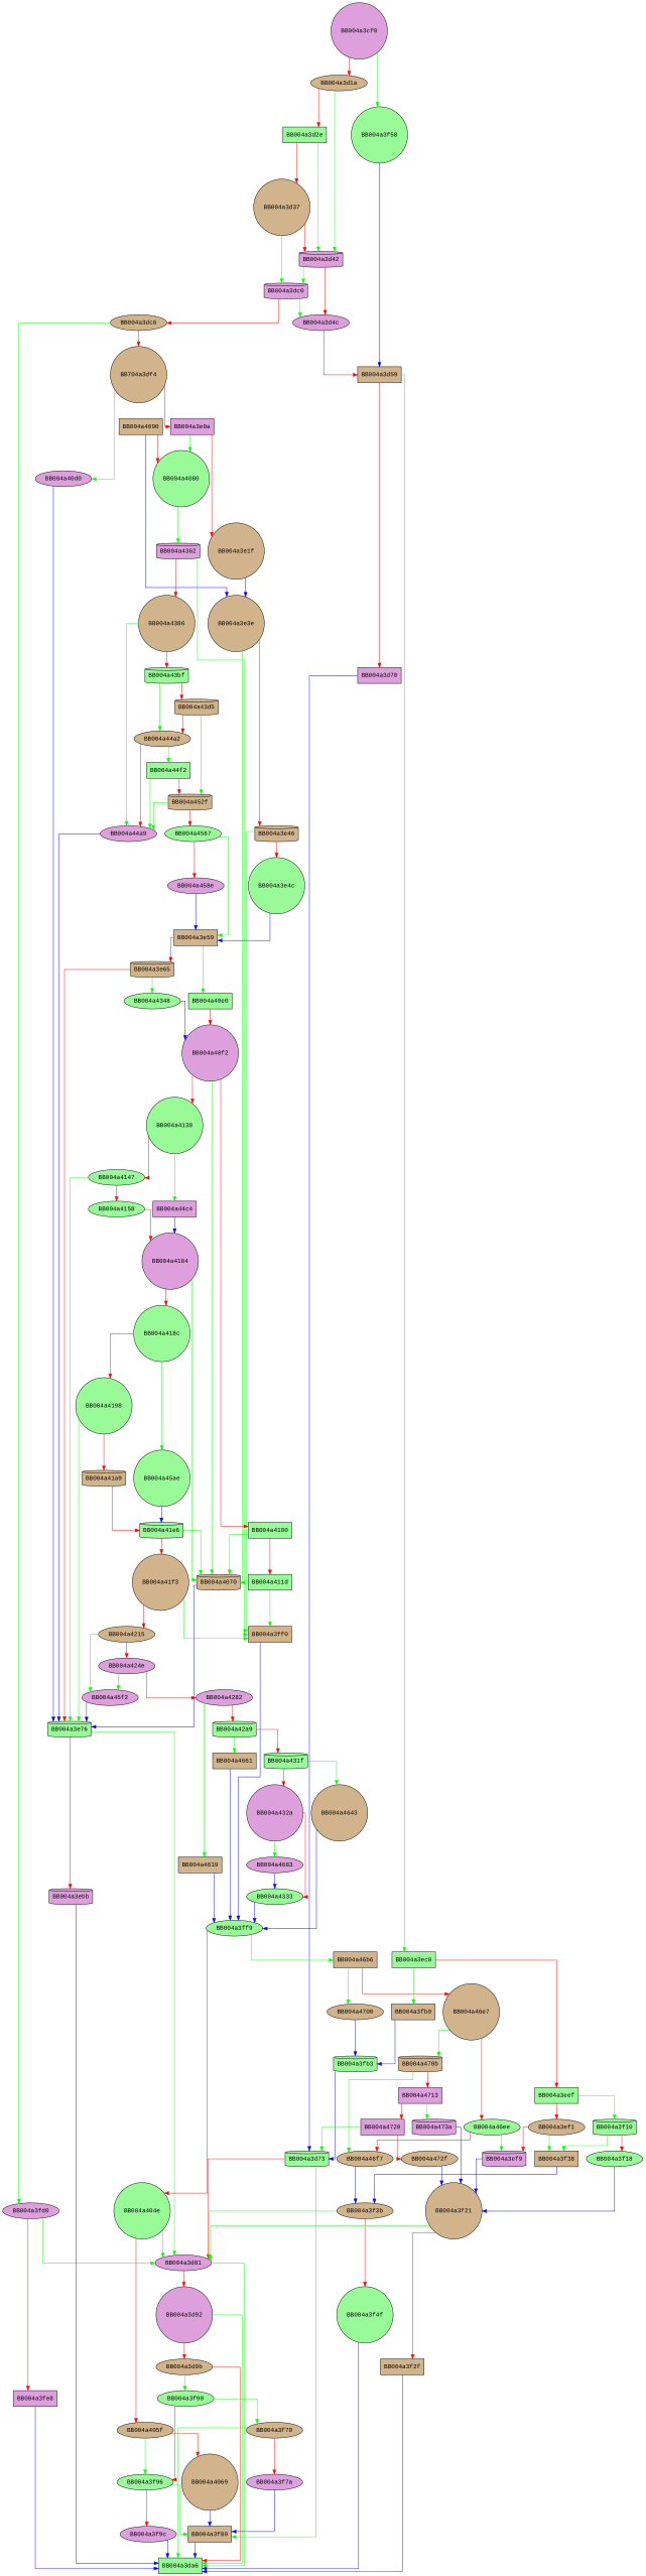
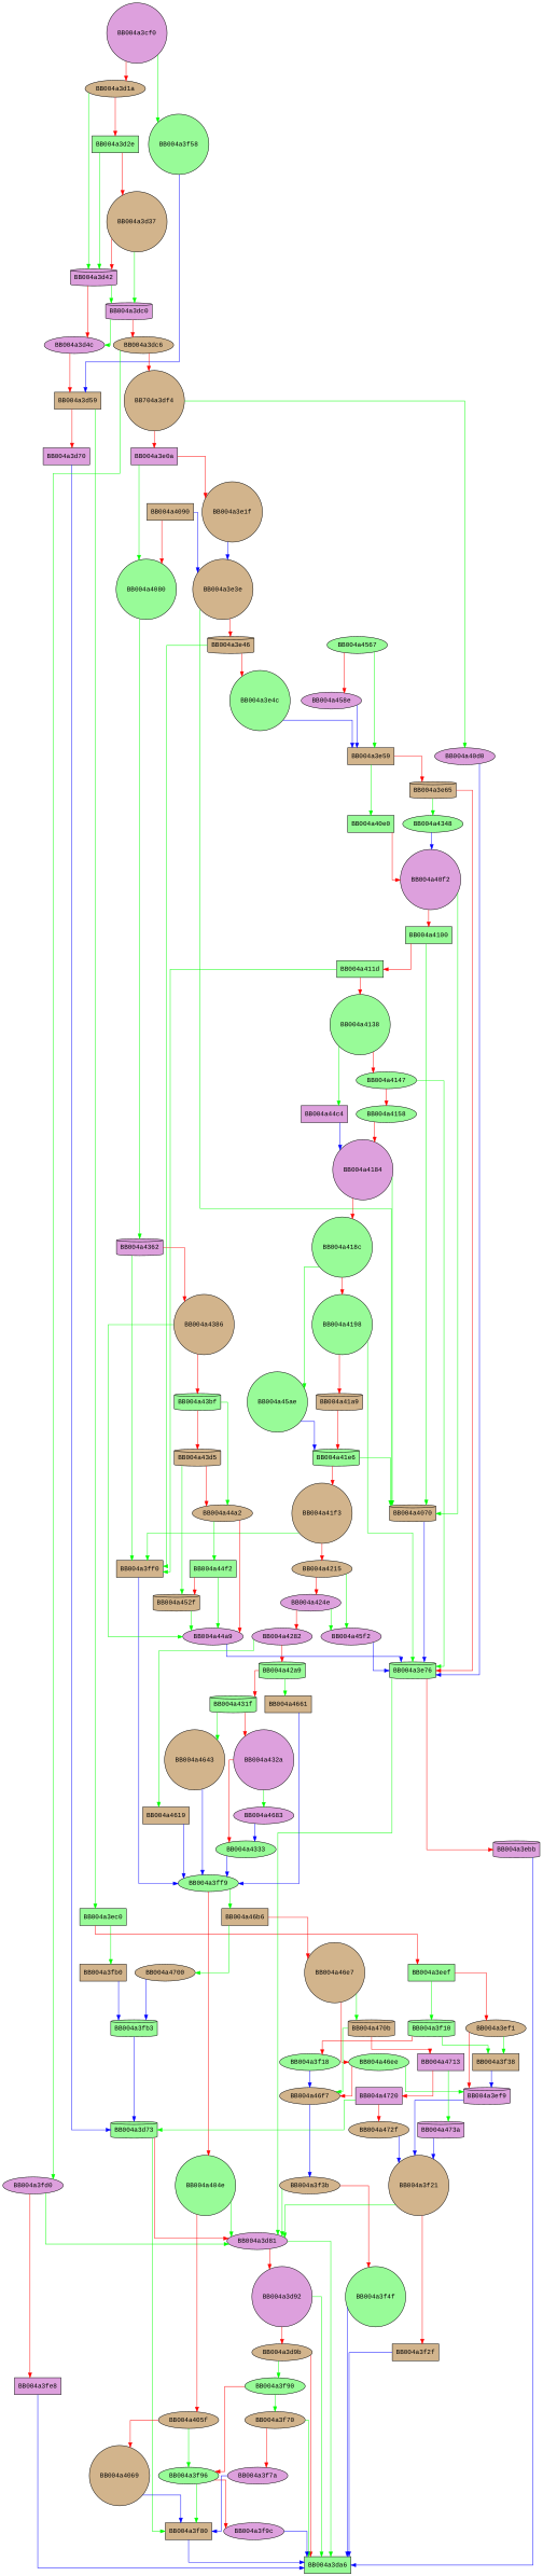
  digraph {
    fontname="Liberation Mono"
    splines=ortho
    node [fillcolor=tan fontname="Liberation Mono" shape=ellipse style=filled]
    edge [color=red fontname="Liberation Mono"]
    BB004a3cf0 [fillcolor=plum shape=circle]
    BB004a3f58 [fillcolor=palegreen shape=circle]
    BB004a3d1a
    BB004a3d59 [shape=box]
    BB004a3d42 [fillcolor=plum shape=cylinder]
    BB004a3d2e [fillcolor=palegreen shape=box]
    BB004a3ec0 [fillcolor=palegreen shape=box]
    BB004a3d70 [fillcolor=plum shape=box]
    BB004a3dc0 [fillcolor=plum shape=cylinder]
    BB004a3d4c [fillcolor=plum]
    BB004a3d37 [shape=circle]
    BB004a3dc6
    BB004a3fd0 [fillcolor=plum]
    n14 [label=BB704a3df4 shape=circle]
    BB004a3fb0 [shape=box]
    BB004a3eef [fillcolor=palegreen shape=box]
    BB004a3d73 [fillcolor=palegreen shape=cylinder]
    BB004a3fb3 [fillcolor=palegreen shape=cylinder]
    BB004a3f10 [fillcolor=palegreen shape=cylinder]
    BB004a3ef1
    BB004a3f80 [shape=box]
    BB004a3d81 [fillcolor=plum]
    BB004a3da6 [fillcolor=palegreen shape=box]
    BB004a3d92 [fillcolor=plum shape=circle]
    BB004a3d9b
    BB004a3f90 [fillcolor=palegreen]
    BB004a3f70
    BB004a3f96 [fillcolor=palegreen]
    BB004a3f7a [fillcolor=plum]
    BB004a3f9c [fillcolor=plum]
    BB004a3fe8 [fillcolor=plum shape=box]
    BB004a40d0 [fillcolor=plum]
    BB004a3e0a [fillcolor=plum shape=box]
    BB004a3e76 [fillcolor=palegreen shape=cylinder]
    BB004a4080 [fillcolor=palegreen shape=circle]
    BB004a3e1f [shape=circle]
    BB004a3ebb [fillcolor=plum shape=cylinder]
    BB004a4362 [fillcolor=plum shape=cylinder]
    BB004a3e3e [shape=circle]
    BB004a3ff0 [shape=box]
    BB004a4386 [shape=circle]
    BB004a4090 [shape=box]
    BB004a4070 [shape=cylinder]
    BB004a3e46 [shape=cylinder]
    BB004a3e4c [fillcolor=palegreen shape=circle]
    BB004a3ff9 [fillcolor=palegreen]
    BB004a3e59 [shape=box]
    BB004a46b6 [shape=box]
    BB004a404e [fillcolor=palegreen shape=circle]
    BB004a40e0 [fillcolor=palegreen shape=box]
    BB004a3e65 [shape=cylinder]
    BB004a40f2 [fillcolor=plum shape=circle]
    BB004a4348 [fillcolor=palegreen]
    BB004a4100 [fillcolor=palegreen shape=box]
    BB004a3f38 [shape=box]
    BB004a3f18 [fillcolor=palegreen]
    BB004a3ef9 [fillcolor=plum shape=cylinder]
    BB004a3f3b
    BB004a3f21 [shape=circle]
    BB004a3f4f [fillcolor=palegreen shape=circle]
    BB004a3f2f [shape=box]
    BB004a4700
    BB004a46e7 [shape=circle]
    BB004a405f
    BB004a470b [shape=cylinder]
    BB004a46ee [fillcolor=palegreen]
    BB004a4069 [shape=circle]
    BB004a44a9 [fillcolor=plum]
    BB004a43bf [fillcolor=palegreen shape=cylinder]
    BB004a411d [fillcolor=palegreen shape=box]
    BB004a4138 [fillcolor=palegreen shape=circle]
    BB004a44c4 [fillcolor=plum shape=box]
    BB004a4147 [fillcolor=palegreen]
    BB004a4184 [fillcolor=plum shape=circle]
    BB004a4158 [fillcolor=palegreen]
    BB004a418c [fillcolor=palegreen shape=circle]
    BB004a45ae [fillcolor=palegreen shape=circle]
    BB004a4198 [fillcolor=palegreen shape=circle]
    BB004a41e6 [fillcolor=palegreen shape=cylinder]
    BB004a41a9 [shape=cylinder]
    BB004a41f3 [shape=circle]
    BB004a4215
    BB004a45f2 [fillcolor=plum]
    BB004a424e [fillcolor=plum]
    BB004a4282 [fillcolor=plum]
    BB004a4619 [shape=box]
    BB004a42a9 [fillcolor=palegreen shape=cylinder]
    BB004a4661 [shape=box]
    BB004a431f [fillcolor=palegreen shape=cylinder]
    BB004a4643 [shape=circle]
    BB004a432a [fillcolor=plum shape=circle]
    BB004a4683 [fillcolor=plum]
    BB004a4333 [fillcolor=palegreen]
    BB004a44a2
    BB004a43d5 [shape=cylinder]
    BB004a44f2 [fillcolor=palegreen shape=box]
    BB004a452f [shape=cylinder]
    BB004a4567 [fillcolor=palegreen]
    BB004a458e [fillcolor=plum]
    BB004a46f7
    BB004a4713 [fillcolor=plum shape=box]
    BB004a473a [fillcolor=plum shape=cylinder]
    BB004a4720 [fillcolor=plum shape=box]
    BB004a472f
    BB004a3cf0 -> BB004a3f58 [color=green]
    BB004a3cf0 -> BB004a3d1a
    BB004a3f58 -> BB004a3d59 [color=blue]
    BB004a3d1a -> BB004a3d42 [color=green]
    BB004a3d1a -> BB004a3d2e
    BB004a3d59 -> BB004a3ec0 [color=green]
    BB004a3d59 -> BB004a3d70
    BB004a3d42 -> BB004a3dc0 [color=green]
    BB004a3d42 -> BB004a3d4c
    BB004a3d2e -> BB004a3d42 [color=green]
    BB004a3d2e -> BB004a3d37
    BB004a3ec0 -> BB004a3fb0 [color=green]
    BB004a3ec0 -> BB004a3eef
    BB004a3d70 -> BB004a3d73 [color=blue]
    BB004a3dc0 -> BB004a3d4c [color=green]
    BB004a3dc0 -> BB004a3dc6
    BB004a3d4c -> BB004a3d59
    BB004a3d37 -> BB004a3d42
    BB004a3d37 -> BB004a3dc0 [color=green]
    BB004a3dc6 -> BB004a3fd0 [color=green]
    BB004a3dc6 -> n14
    BB004a3fd0 -> BB004a3d81 [color=green]
    BB004a3fd0 -> BB004a3fe8
    n14 -> BB004a40d0 [color=green]
    n14 -> BB004a3e0a
    BB004a3fb0 -> BB004a3fb3 [color=blue]
    BB004a3eef -> BB004a3f10 [color=green]
    BB004a3eef -> BB004a3ef1
    BB004a3d73 -> BB004a3f80 [color=green]
    BB004a3d73 -> BB004a3d81
    BB004a3fb3 -> BB004a3d73 [color=blue]
    BB004a3f10 -> BB004a3f38 [color=green]
    BB004a3f10 -> BB004a3f18
    BB004a3ef1 -> BB004a3f38 [color=green]
    BB004a3ef1 -> BB004a3ef9
    BB004a3f80 -> BB004a3da6 [color=blue]
    BB004a3d81 -> BB004a3da6 [color=green]
    BB004a3d81 -> BB004a3d92
    BB004a3d92 -> BB004a3da6 [color=green]
    BB004a3d92 -> BB004a3d9b
    BB004a3d9b -> BB004a3da6
    BB004a3d9b -> BB004a3f90 [color=green]
    BB004a3f90 -> BB004a3f70 [color=green]
    BB004a3f90 -> BB004a3f96
    BB004a3f70 -> BB004a3da6 [color=green]
    BB004a3f70 -> BB004a3f7a
    BB004a3f96 -> BB004a3f80 [color=green]
    BB004a3f96 -> BB004a3f9c
    BB004a3f7a -> BB004a3f80 [color=blue]
    BB004a3f9c -> BB004a3da6 [color=blue]
    BB004a3fe8 -> BB004a3da6 [color=blue]
    BB004a40d0 -> BB004a3e76 [color=blue]
    BB004a3e0a -> BB004a4080 [color=green]
    BB004a3e0a -> BB004a3e1f
    BB004a3e76 -> BB004a3d81 [color=green]
    BB004a3e76 -> BB004a3ebb
    BB004a4080 -> BB004a4362 [color=green]
    BB004a3e1f -> BB004a3e3e [color=blue]
    BB004a3ebb -> BB004a3da6 [color=blue]
    BB004a4362 -> BB004a3ff0 [color=green]
    BB004a4362 -> BB004a4386
    BB004a3e3e -> BB004a4070 [color=green]
    BB004a3e3e -> BB004a3e46
    BB004a3ff0 -> BB004a3ff9 [color=blue]
    BB004a4386 -> BB004a44a9 [color=green]
    BB004a4386 -> BB004a43bf
    BB004a4090 -> BB004a4080
    BB004a4090 -> BB004a3e3e [color=blue]
    BB004a4070 -> BB004a3e76 [color=blue]
    BB004a3e46 -> BB004a3ff0 [color=green]
    BB004a3e46 -> BB004a3e4c
    BB004a3e4c -> BB004a3e59 [color=blue]
    BB004a3ff9 -> BB004a46b6 [color=green]
    BB004a3ff9 -> BB004a404e
    BB004a3e59 -> BB004a40e0 [color=green]
    BB004a3e59 -> BB004a3e65
    BB004a46b6 -> BB004a4700 [color=green]
    BB004a46b6 -> BB004a46e7
    BB004a404e -> BB004a3d81 [color=green]
    BB004a404e -> BB004a405f
    BB004a40e0 -> BB004a40f2
    BB004a3e65 -> BB004a3e76
    BB004a3e65 -> BB004a4348 [color=green]
    BB004a40f2 -> BB004a4070 [color=green]
    BB004a40f2 -> BB004a4100
    BB004a4348 -> BB004a40f2 [color=blue]
    BB004a4100 -> BB004a4070 [color=green]
    BB004a4100 -> BB004a411d
-   BB004a3f38 -> BB004a3f3b [color=blue]
-   BB004a3f18 -> BB004a3f21 [color=blue]
+   BB004a3f38 -> BB004a3ef9 [color=blue]
+   BB004a3f18 -> BB004a46f7 [color=blue]
    BB004a3ef9 -> BB004a3f21 [color=blue]
    BB004a3f3b -> BB004a3d81 [color=green]
    BB004a3f3b -> BB004a3f4f
    BB004a3f21 -> BB004a3d81 [color=green]
    BB004a3f21 -> BB004a3f2f
    BB004a3f4f -> BB004a3da6 [color=blue]
    BB004a3f2f -> BB004a3da6 [color=blue]
    BB004a4700 -> BB004a3fb3 [color=blue]
    BB004a46e7 -> BB004a470b [color=green]
    BB004a46e7 -> BB004a46ee
    BB004a405f -> BB004a3f96 [color=green]
    BB004a405f -> BB004a4069
    BB004a470b -> BB004a46f7 [color=green]
    BB004a470b -> BB004a4713
    BB004a46ee -> BB004a3ef9 [color=green]
    BB004a46ee -> BB004a46f7
    BB004a4069 -> BB004a3f80 [color=blue]
    BB004a44a9 -> BB004a3e76 [color=blue]
    BB004a43bf -> BB004a44a2 [color=green]
    BB004a43bf -> BB004a43d5
    BB004a411d -> BB004a3ff0 [color=green]
-   BB004a40f2 -> BB004a4138
+   BB004a411d -> BB004a4138
    BB004a4138 -> BB004a44c4 [color=green]
    BB004a4138 -> BB004a4147
    BB004a44c4 -> BB004a4184 [color=blue]
    BB004a4147 -> BB004a3e76 [color=green]
    BB004a4147 -> BB004a4158
    BB004a4184 -> BB004a4070 [color=green]
    BB004a4184 -> BB004a418c
    BB004a4158 -> BB004a4184
    BB004a418c -> BB004a45ae [color=green]
    BB004a418c -> BB004a4198
    BB004a45ae -> BB004a41e6 [color=blue]
    BB004a4198 -> BB004a3e76 [color=green]
    BB004a4198 -> BB004a41a9
    BB004a41e6 -> BB004a4070 [color=green]
    BB004a41e6 -> BB004a41f3
    BB004a41a9 -> BB004a41e6
    BB004a41f3 -> BB004a3ff0 [color=green]
    BB004a41f3 -> BB004a4215
    BB004a4215 -> BB004a45f2 [color=green]
    BB004a4215 -> BB004a424e
    BB004a45f2 -> BB004a3e76 [color=blue]
    BB004a424e -> BB004a45f2 [color=green]
    BB004a424e -> BB004a4282
    BB004a4282 -> BB004a4619 [color=green]
    BB004a4282 -> BB004a42a9
    BB004a4619 -> BB004a3ff9 [color=blue]
    BB004a42a9 -> BB004a4661 [color=green]
    BB004a42a9 -> BB004a431f
    BB004a4661 -> BB004a3ff9 [color=blue]
    BB004a431f -> BB004a4643 [color=green]
    BB004a431f -> BB004a432a
    BB004a4643 -> BB004a3ff9 [color=blue]
    BB004a432a -> BB004a4683 [color=green]
    BB004a432a -> BB004a4333
    BB004a4683 -> BB004a4333 [color=blue]
    BB004a4333 -> BB004a3ff9 [color=blue]
    BB004a44a2 -> BB004a44a9
    BB004a44a2 -> BB004a44f2 [color=green]
    BB004a43d5 -> BB004a44a2
    BB004a43d5 -> BB004a452f [color=green]
    BB004a44f2 -> BB004a44a9 [color=green]
    BB004a44f2 -> BB004a452f
    BB004a452f -> BB004a44a9 [color=green]
-   BB004a452f -> BB004a4567
    BB004a4567 -> BB004a3e59 [color=green]
    BB004a4567 -> BB004a458e
    BB004a458e -> BB004a3e59 [color=blue]
    BB004a46f7 -> BB004a3f3b [color=blue]
    BB004a4713 -> BB004a473a [color=green]
    BB004a4713 -> BB004a4720
    BB004a473a -> BB004a3f21 [color=blue]
    BB004a4720 -> BB004a3d73 [color=green]
    BB004a4720 -> BB004a472f
    BB004a472f -> BB004a3f21 [color=blue]
  }
